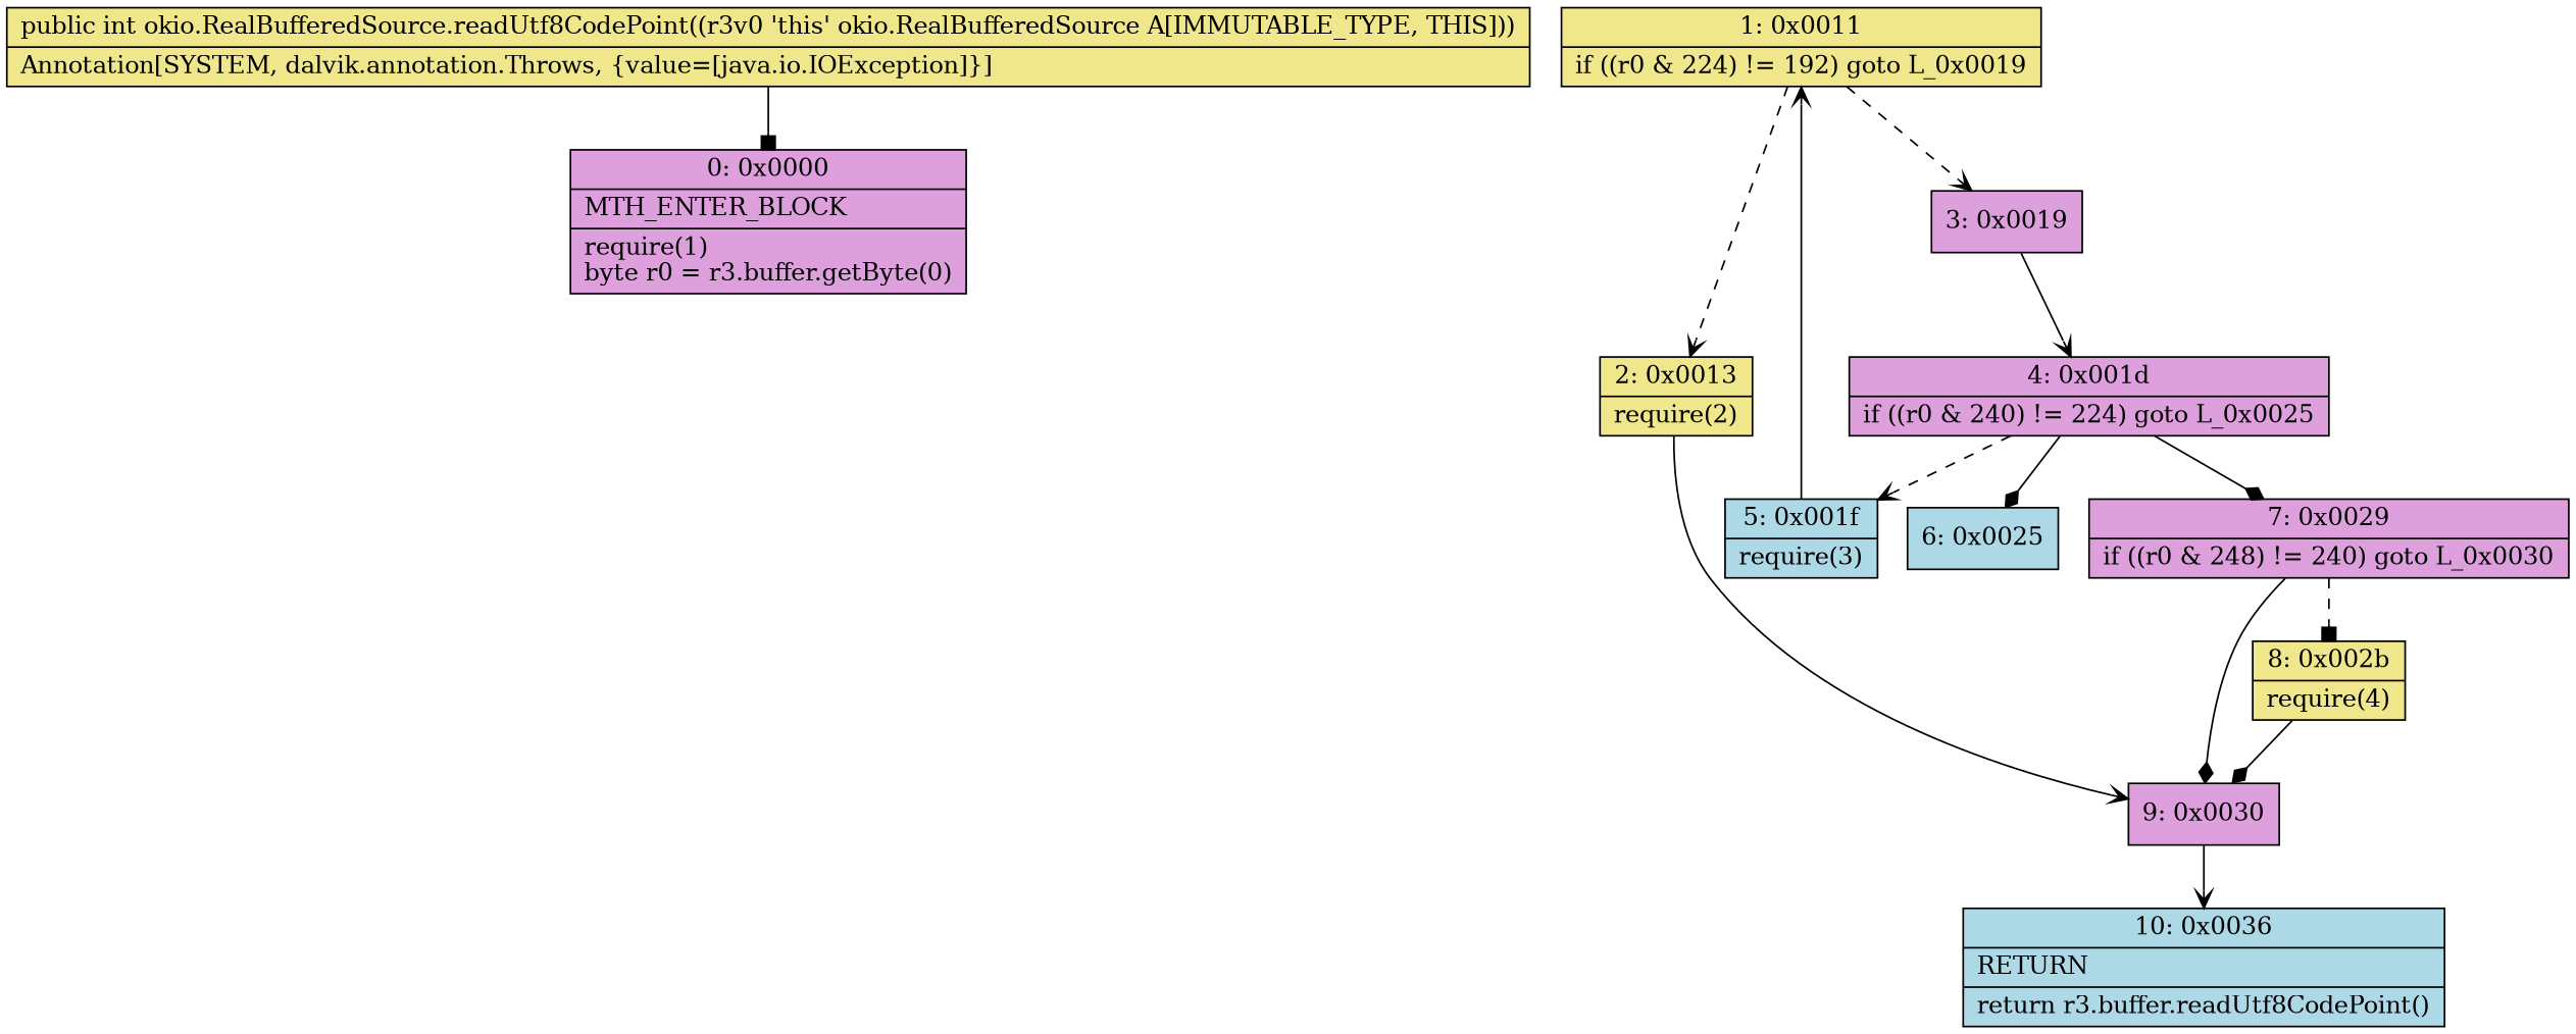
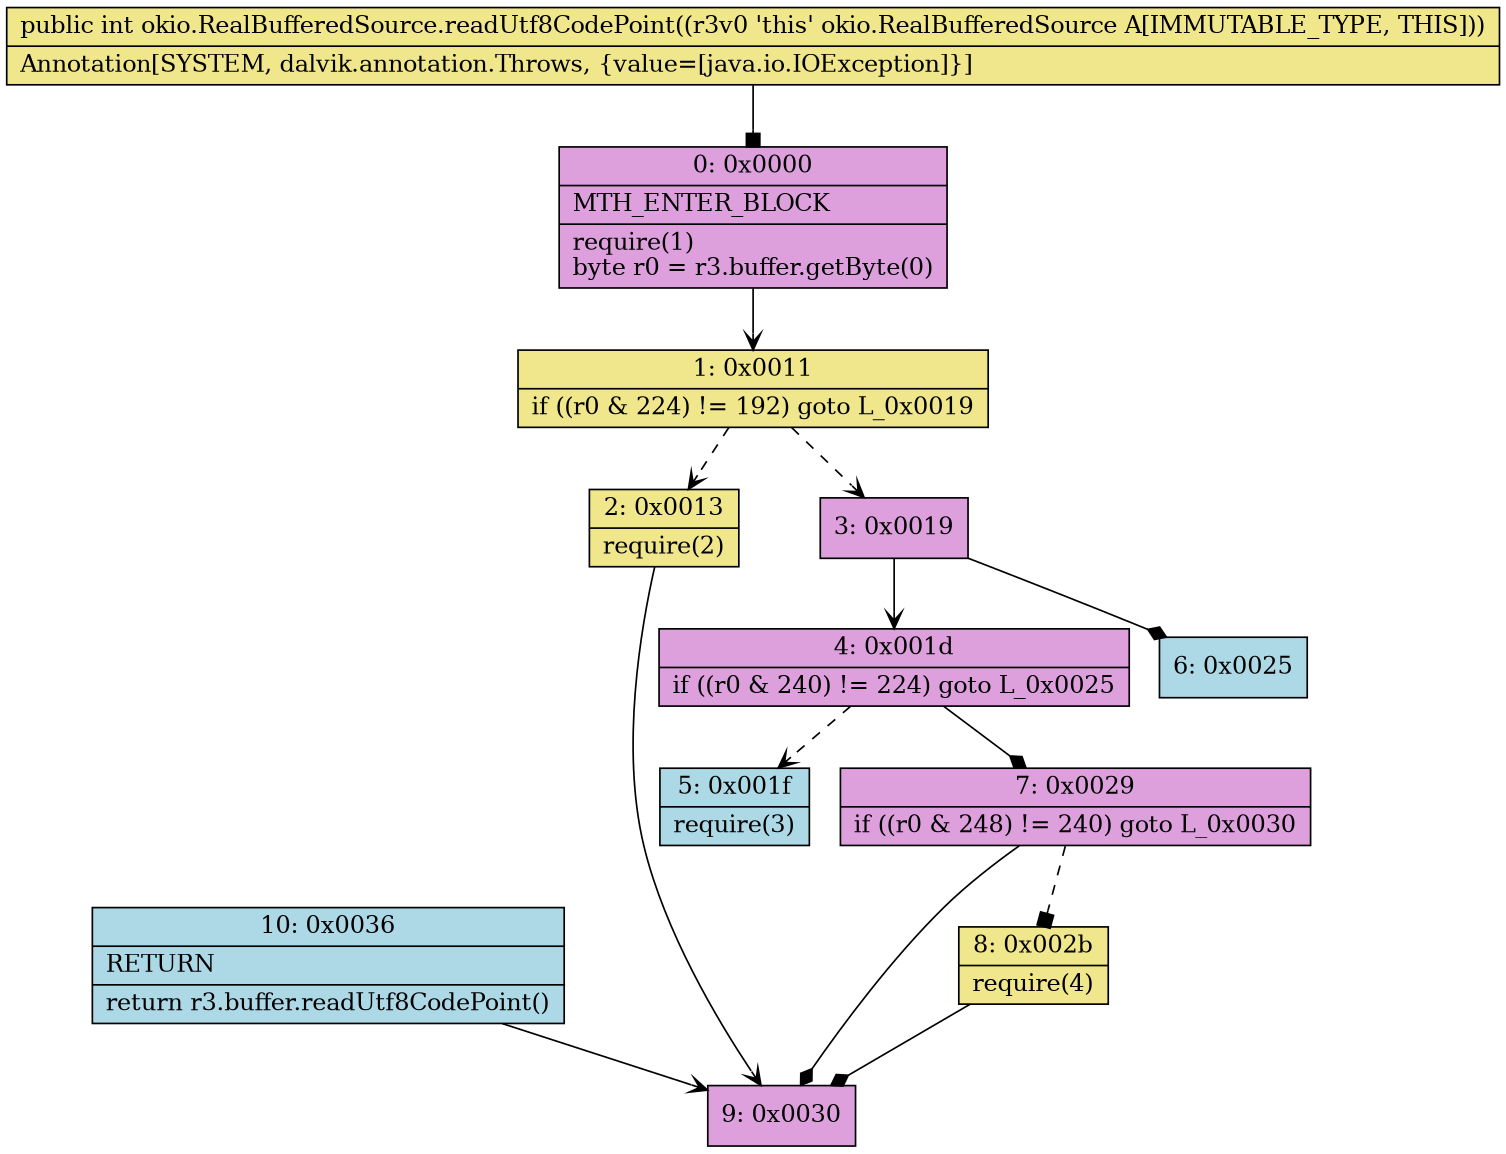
  digraph {
    node [fillcolor=plum shape=record style=filled]
    edge [arrowhead=vee]
    n1 [label="{0\:\ 0x0000|MTH_ENTER_BLOCK\l|require(1)\lbyte r0 = r3.buffer.getByte(0)\l}"]
    n2 [fillcolor=khaki label="{1\:\ 0x0011|if ((r0 & 224) != 192) goto L_0x0019\l}"]
    n3 [fillcolor=khaki label="{2\:\ 0x0013|require(2)\l}"]
    n4 [label="{3\:\ 0x0019}"]
    n5 [label="{9\:\ 0x0030}"]
    n6 [label="{4\:\ 0x001d|if ((r0 & 240) != 224) goto L_0x0025\l}"]
    n7 [fillcolor=lightblue label="{10\:\ 0x0036|RETURN\l|return r3.buffer.readUtf8CodePoint()\l}"]
    n8 [fillcolor=lightblue label="{5\:\ 0x001f|require(3)\l}"]
    n9 [fillcolor=lightblue label="{6\:\ 0x0025}"]
    n10 [label="{7\:\ 0x0029|if ((r0 & 248) != 240) goto L_0x0030\l}"]
    n11 [fillcolor=khaki label="{8\:\ 0x002b|require(4)\l}"]
    n12 [fillcolor=khaki label="{public int okio.RealBufferedSource.readUtf8CodePoint((r3v0 'this' okio.RealBufferedSource A[IMMUTABLE_TYPE, THIS]))  | Annotation[SYSTEM, dalvik.annotation.Throws, \{value=[java.io.IOException]\}]\l}"]
-   n8 -> n2
+   n1 -> n2
    n2 -> n3 [style=dashed]
    n2 -> n4 [style=dashed]
    n3 -> n5
    n4 -> n6
-   n5 -> n7
+   n7 -> n5
    n6 -> n8 [style=dashed]
-   n6 -> n9 [arrowhead=diamond]
+   n4 -> n9 [arrowhead=diamond]
    n6 -> n10 [arrowhead=diamond]
    n10 -> n5 [arrowhead=diamond]
    n10 -> n11 [arrowhead=box style=dashed]
    n11 -> n5 [arrowhead=diamond]
    n12 -> n1 [arrowhead=box]
  }
